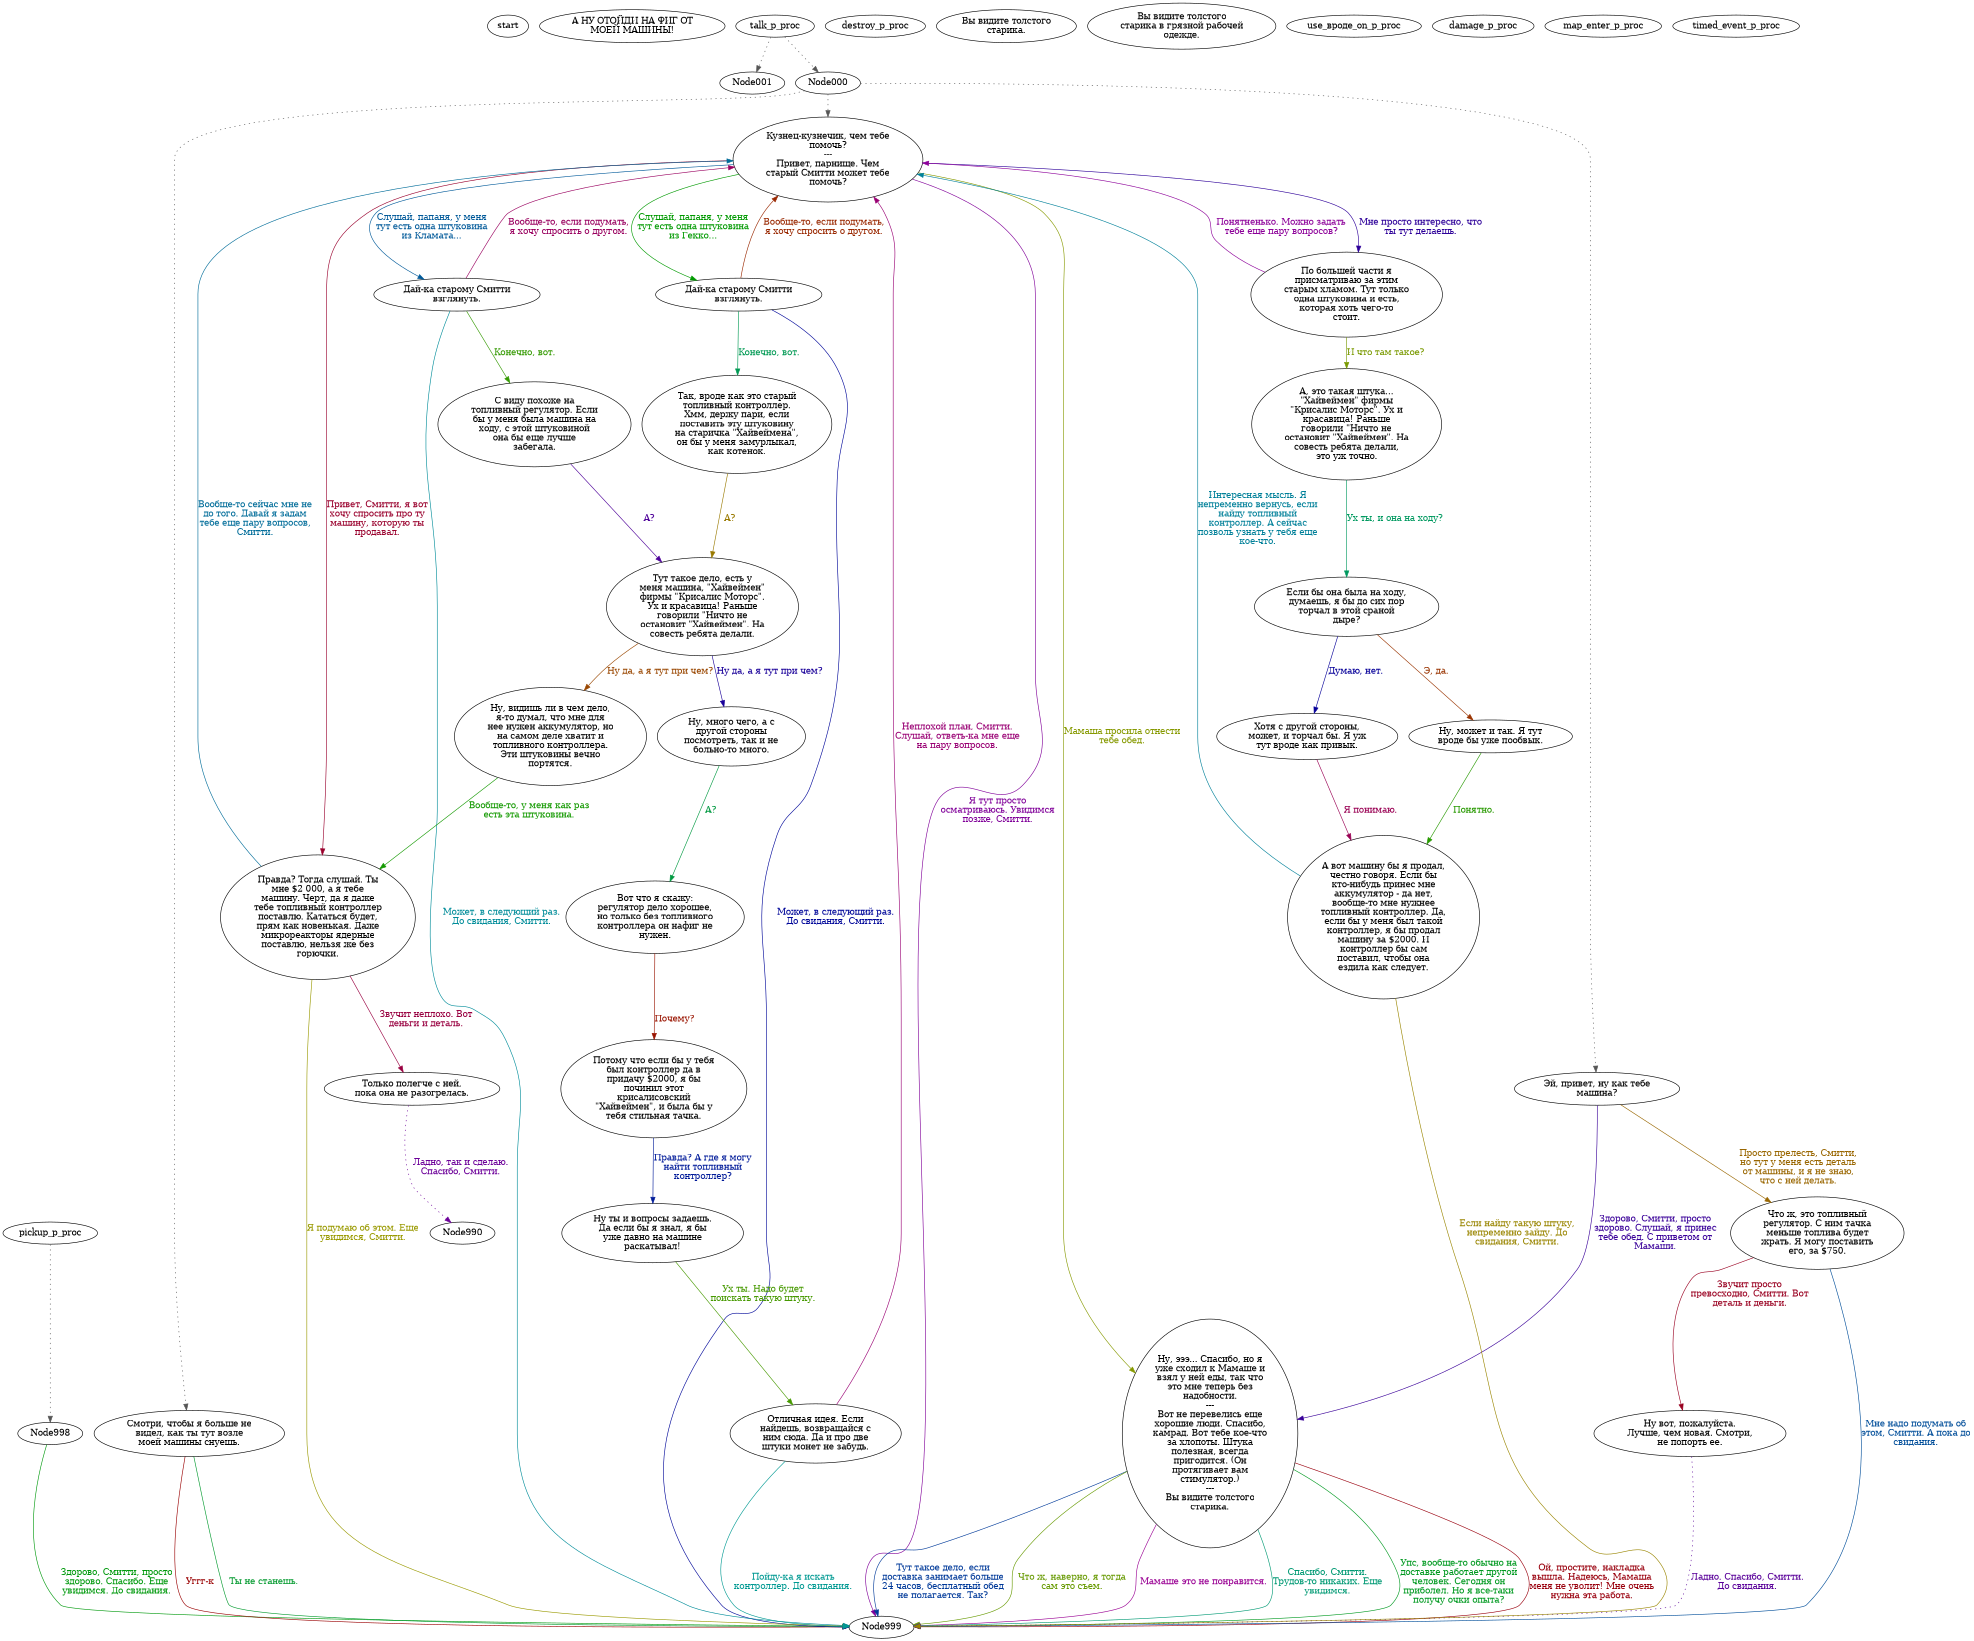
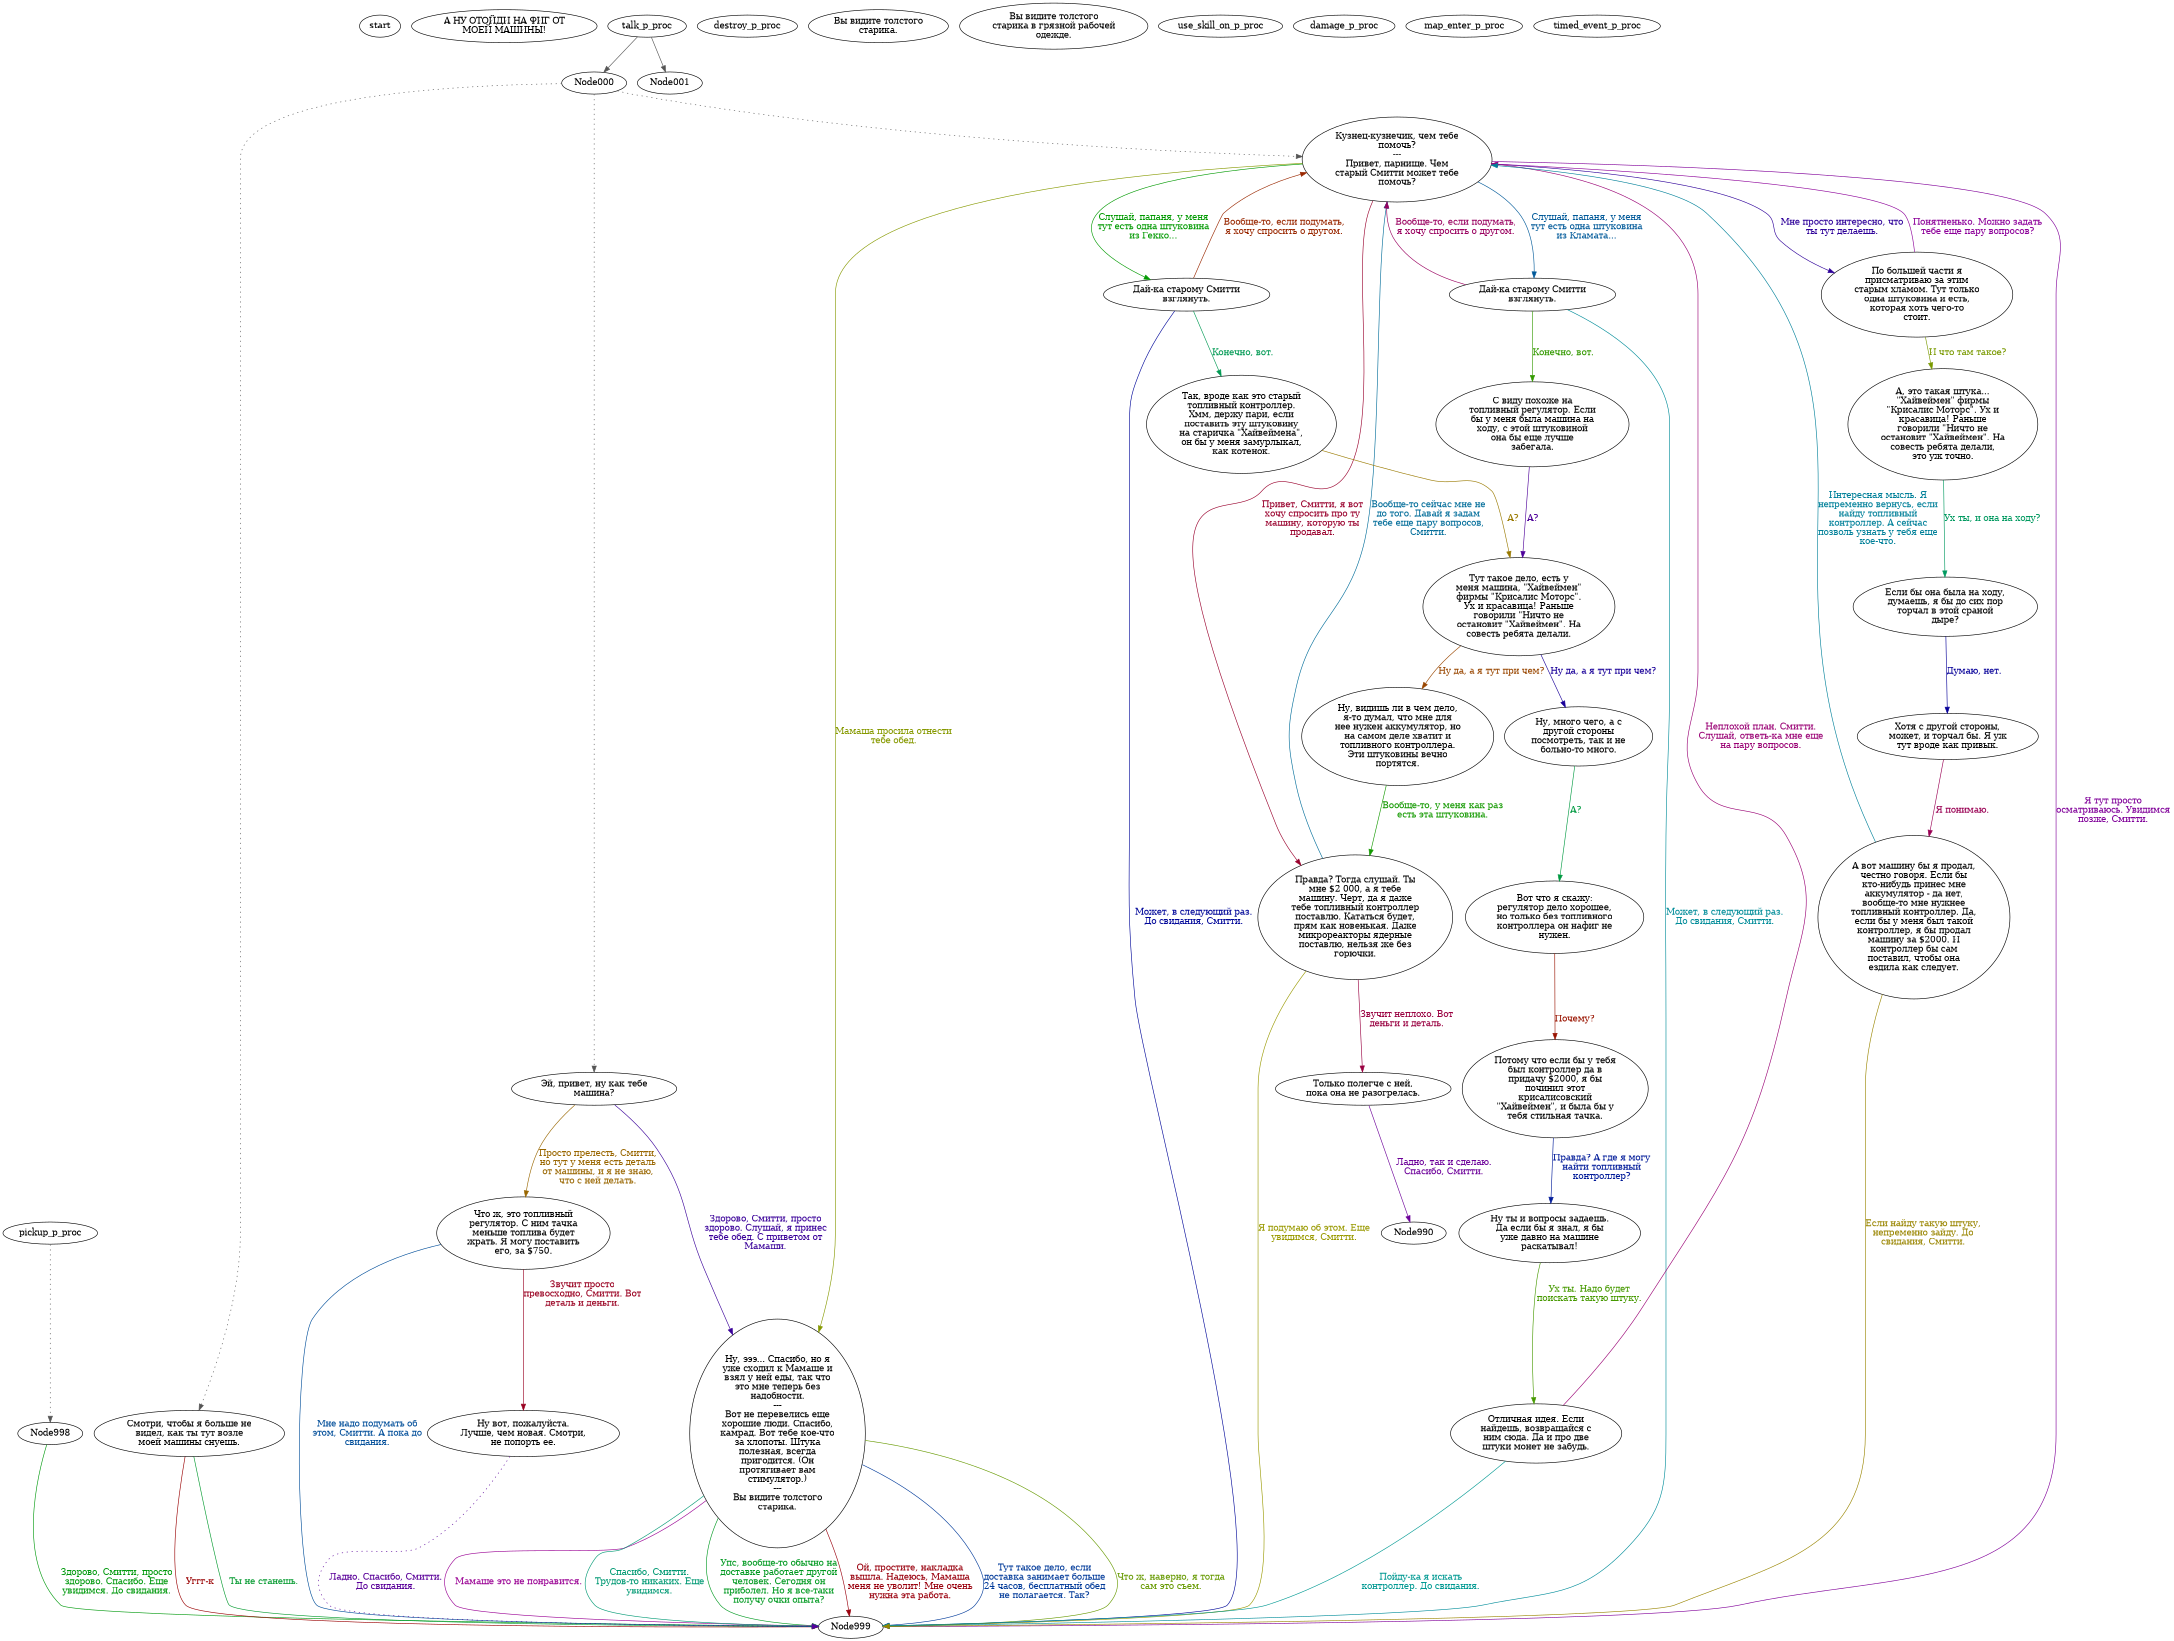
  digraph {
    node [color="#000000" fillcolor="#FFFFFF" style=filled]
    edge [color="#555555"]
    start
    n2 [label="А НУ ОТОЙДИ НА ФИГ ОТ\nМОЕЙ МАШИНЫ!"]
    pickup_p_proc
    Node998
    Node999
    talk_p_proc
    Node001
    Node000
    n9 [label="Эй, привет, ну как тебе\nмашина?"]
    n10 [label="Смотри, чтобы я больше не\nвидел, как ты тут возле\nмоей машины снуешь."]
    n11 [label="Кузнец-кузнечик, чем тебе\nпомочь?\n---\nПривет, парнище. Чем\nстарый Смитти может тебе\nпомочь?"]
    n12 [label="Ну, эээ... Спасибо, но я\nуже сходил к Мамаше и\nвзял у ней еды, так что\nэто мне теперь без\nнадобности.\n---\nВот не перевелись еще\nхорошие люди. Спасибо,\nкамрад. Вот тебе кое-что\nза хлопоты. Штука\nполезная, всегда\nпригодится. (Он\nпротягивает вам\nстимулятор.)\n---\nВы видите толстого\nстарика."]
    n13 [label="Что ж, это топливный\nрегулятор. С ним тачка\nменьше топлива будет\nжрать. Я могу поставить\nего, за $750."]
    n14 [label="По большей части я\nприсматриваю за этим\nстарым хламом. Тут только\nодна штуковина и есть,\nкоторая хоть чего-то\nстоит."]
    n15 [label="Дай-ка старому Смитти\nвзглянуть."]
    n16 [label="Правда? Тогда слушай. Ты\nмне $2 000, а я тебе\nмашину. Черт, да я даже\nтебе топливный контроллер\nпоставлю. Кататься будет,\nпрям как новенькая. Даже\nмикрореакторы ядерные\nпоставлю, нельзя же без\nгорючки."]
    n17 [label="Дай-ка старому Смитти\nвзглянуть."]
    destroy_p_proc
    n19 [label="Вы видите толстого\nстарика."]
    n20 [label="Вы видите толстого\nстарика в грязной рабочей\nодежде."]
-   use_skill_on_p_proc [label="use_вроде_on_p_proc"]
+   use_skill_on_p_proc
    damage_p_proc
    map_enter_p_proc
    timed_event_p_proc
    n25 [label="Ну вот, пожалуйста.\nЛучше, чем новая. Смотри,\nне попорть ее."]
    n26 [label="А, это такая штука...\n\"Хайвеймен\" фирмы\n\"Крисалис Моторс\". Ух и\nкрасавица! Раньше\nговорили \"Ничто не\nостановит \"Хайвеймен\". На\nсовесть ребята делали,\nэто уж точно."]
    n27 [label="Так, вроде как это старый\nтопливный контроллер.\nХмм, держу пари, если\nпоставить эту штуковину\nна старичка \"Хайвеймена\",\nон бы у меня замурлыкал,\nкак котенок."]
    n28 [label="Только полегче с ней,\nпока она не разогрелась."]
    n29 [label="С виду похоже на\nтопливный регулятор. Если\nбы у меня была машина на\nходу, с этой штуковиной\nона бы еще лучше\nзабегала."]
    n30 [label="Если бы она была на ходу,\nдумаешь, я бы до сих пор\nторчал в этой сраной\nдыре?"]
    n31 [label="Тут такое дело, есть у\nменя машина, \"Хайвеймен\"\nфирмы \"Крисалис Моторс\".\nУх и красавица! Раньше\nговорили \"Ничто не\nостановит \"Хайвеймен\". На\nсовесть ребята делали."]
    Node990
    n33 [label="Ну, видишь ли в чем дело,\nя-то думал, что мне для\nнее нужен аккумулятор, но\nна самом деле хватит и\nтопливного контроллера.\nЭти штуковины вечно\nпортятся."]
    n34 [label="Ну, много чего, а с\nдругой стороны\nпосмотреть, так и не\nбольно-то много."]
    n35 [label="Вот что я скажу:\nрегулятор дело хорошее,\nно только без топливного\nконтроллера он нафиг не\nнужен."]
    n36 [label="Потому что если бы у тебя\nбыл контроллер да в\nпридачу $2000, я бы\nпочинил этот\nкрисалисовский\n\"Хайвеймен\", и была бы у\nтебя стильная тачка."]
    n37 [label="Ну ты и вопросы задаешь.\nДа если бы я знал, я бы\nуже давно на машине\nраскатывал!"]
    n38 [label="Отличная идея. Если\nнайдешь, возвращайся с\nним сюда. Да и про две\nштуки монет не забудь."]
-   n39 [label="Ну, может и так. Я тут\nвроде бы уже пообвык."]
    n40 [label="Хотя с другой стороны,\nможет, и торчал бы. Я уж\nтут вроде как привык."]
    n41 [label="А вот машину бы я продал,\nчестно говоря. Если бы\nкто-нибудь принес мне\nаккумулятор - да нет,\nвообще-то мне нужнее\nтопливный контроллер. Да,\nесли бы у меня был такой\nконтроллер, я бы продал\nмашину за $2000. И\nконтроллер бы сам\nпоставил, чтобы она\nездила как следует."]
    pickup_p_proc -> Node998 [style=dotted]
    Node998 -> Node999 [color="#00990C" fontcolor="#00990C" label="Здорово, Смитти, просто\nздорово. Спасибо. Еще\nувидимся. До свидания."]
-   talk_p_proc -> Node001 [style=dotted]
-   talk_p_proc -> Node000 [style=dotted]
+   talk_p_proc -> Node001 [style=solid]
+   talk_p_proc -> Node000 [style=solid]
    Node000 -> n9 [style=dotted]
    Node000 -> n10 [style=dotted]
    Node000 -> n11 [style=dotted]
    n9 -> n12 [color="#390099" fontcolor="#390099" label="Здорово, Смитти, просто\nздорово. Слушай, я принес\nтебе обед. С приветом от\nМамаши."]
    n9 -> n13 [color="#996600" fontcolor="#996600" label="Просто прелесть, Смитти,\nно тут у меня есть деталь\nот машины, и я не знаю,\nчто с ней делать."]
    n10 -> Node999 [color="#00992C" fontcolor="#00992C" label="Ты не станешь."]
    n10 -> Node999 [color="#990001" fontcolor="#990001" label="Уггг-к"]
    n11 -> Node999 [color="#800099" fontcolor="#800099" label="Я тут просто\nосматриваюсь. Увидимся\nпозже, Смитти."]
    n11 -> n12 [color="#869900" fontcolor="#869900" label="Мамаша просила отнести\nтебе обед."]
    n11 -> n14 [color="#2D0099" fontcolor="#2D0099" label="Мне просто интересно, что\nты тут делаешь."]
    n11 -> n15 [color="#009900" fontcolor="#009900" label="Слушай, папаня, у меня\nтут есть одна штуковина\nиз Гекко..."]
    n11 -> n16 [color="#99002C" fontcolor="#99002C" label="Привет, Смитти, я вот\nхочу спросить про ту\nмашину, которую ты\nпродавал."]
    n11 -> n17 [color="#005999" fontcolor="#005999" label="Слушай, папаня, у меня\nтут есть одна штуковина\nиз Кламата..."]
    n12 -> Node999 [color="#009920" fontcolor="#009920" label="Упс, вообще-то обычно на\nдоставке работает другой\nчеловек. Сегодня он\nприболел. Но я все-таки\nполучу очки опыта?"]
    n12 -> Node999 [color="#99000D" fontcolor="#99000D" label="Ой, простите, накладка\nвышла. Надеюсь, Мамаша\nменя не уволит! Мне очень\nнужна эта работа."]
    n12 -> Node999 [color="#003999" fontcolor="#003999" label="Тут такое дело, если\nдоставка занимает больше\n24 часов, бесплатный обед\nне полагается. Так?"]
    n12 -> Node999 [color="#669900" fontcolor="#669900" label="Что ж, наверно, я тогда\nсам это съем."]
    n12 -> Node999 [color="#990093" fontcolor="#990093" label="Мамаше это не понравится."]
    n12 -> Node999 [color="#009973" fontcolor="#009973" label="Спасибо, Смитти.\nТрудов-то никаких. Еще\nувидимся."]
    n13 -> Node999 [color="#004D99" fontcolor="#004D99" label="Мне надо подумать об\nэтом, Смитти. А пока до\nсвидания."]
    n13 -> n25 [color="#990020" fontcolor="#990020" label="Звучит просто\nпревосходно, Смитти. Вот\nдеталь и деньги."]
    n14 -> n11 [color="#8C0099" fontcolor="#8C0099" label="Понятненько. Можно задать\nтебе еще пару вопросов?"]
    n14 -> n26 [color="#799900" fontcolor="#799900" label="И что там такое?"]
    n15 -> Node999 [color="#000699" fontcolor="#000699" label="Может, в следующий раз.\nДо свидания, Смитти."]
    n15 -> n11 [color="#992700" fontcolor="#992700" label="Вообще-то, если подумать,\nя хочу спросить о другом."]
    n15 -> n27 [color="#009953" fontcolor="#009953" label="Конечно, вот."]
    n16 -> Node999 [color="#999900" fontcolor="#999900" label="Я подумаю об этом. Еще\nувидимся, Смитти."]
    n16 -> n11 [color="#006C99" fontcolor="#006C99" label="Вообще-то сейчас мне не\nдо того. Давай я задам\nтебе еще пару вопросов,\nСмитти."]
    n16 -> n28 [color="#990040" fontcolor="#990040" label="Звучит неплохо. Вот\nденьги и деталь."]
    n17 -> Node999 [color="#008C99" fontcolor="#008C99" label="Может, в следующий раз.\nДо свидания, Смитти."]
    n17 -> n11 [color="#99005F" fontcolor="#99005F" label="Вообще-то, если подумать,\nя хочу спросить о другом."]
    n17 -> n29 [color="#339900" fontcolor="#339900" label="Конечно, вот."]
    n25 -> Node999 [color="#590099" fontcolor="#590099" label="Ладно. Спасибо, Смитти.\nДо свидания." style=dotted]
    n26 -> n30 [color="#00995F" fontcolor="#00995F" label="Ух ты, и она на ходу?"]
    n27 -> n31 [color="#997900" fontcolor="#997900" label="А?"]
-   n28 -> Node990 [color="#6C0099" fontcolor="#6C0099" label="Ладно, так и сделаю.\nСпасибо, Смитти." style=dotted]
+   n28 -> Node990 [color="#6C0099" fontcolor="#6C0099" label="Ладно, так и сделаю.\nСпасибо, Смитти."]
    n29 -> n31 [color="#4D0099" fontcolor="#4D0099" label="А?"]
-   n30 -> n39 [color="#993300" fontcolor="#993300" label="Э, да."]
    n30 -> n40 [color="#060099" fontcolor="#060099" label="Думаю, нет."]
    n31 -> n33 [color="#994600" fontcolor="#994600" label="Ну да, а я тут при чем?"]
    n31 -> n34 [color="#190099" fontcolor="#190099" label="Ну да, а я тут при чем?"]
    n33 -> n16 [color="#139900" fontcolor="#139900" label="Вообще-то, у меня как раз\nесть эта штуковина."]
    n34 -> n35 [color="#009940" fontcolor="#009940" label="А?"]
    n35 -> n36 [color="#991300" fontcolor="#991300" label="Почему?"]
    n36 -> n37 [color="#001A99" fontcolor="#001A99" label="Правда? А где я могу\nнайти топливный\nконтроллер?"]
    n37 -> n38 [color="#469900" fontcolor="#469900" label="Ух ты. Надо будет\nпоискать такую штуку."]
    n38 -> Node999 [color="#009992" fontcolor="#009992" label="Пойду-ка я искать\nконтроллер. До свидания."]
    n38 -> n11 [color="#990073" fontcolor="#990073" label="Неплохой план, Смитти.\nСлушай, ответь-ка мне еще\nна пару вопросов."]
-   n39 -> n41 [color="#279900" fontcolor="#279900" label="Понятно."]
    n40 -> n41 [color="#990053" fontcolor="#990053" label="Я понимаю."]
    n41 -> Node999 [color="#998500" fontcolor="#998500" label="Если найду такую штуку,\nнепременно зайду. До\nсвидания, Смитти."]
    n41 -> n11 [color="#008099" fontcolor="#008099" label="Интересная мысль. Я\nнепременно вернусь, если\nнайду топливный\nконтроллер. А сейчас\nпозволь узнать у тебя еще\nкое-что."]
  }
